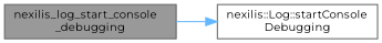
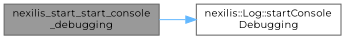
  digraph {
    rankdir=LR
    fontname=Montserrat
    node [fontname=Montserrat fontsize=10 shape=box style=filled]
-   n1 [color=gray40 fillcolor=grey60 fontcolor=black height=0.2 label="nexilis_log_start_console\l_debugging" width=0.4]
+   n1 [color=gray40 fillcolor=grey60 fontcolor=black height=0.2 label="nexilis_start_start_console\l_debugging" width=0.4]
    n2 [color=grey40 fillcolor=white height=0.2 label="nexilis::Log::startConsole\lDebugging" width=0.4]
    n1 -> n2 [color=steelblue1 fontname=Montserrat fontsize=10 labelfontname=Helvetica labelfontsize=10 style=solid]
  }
